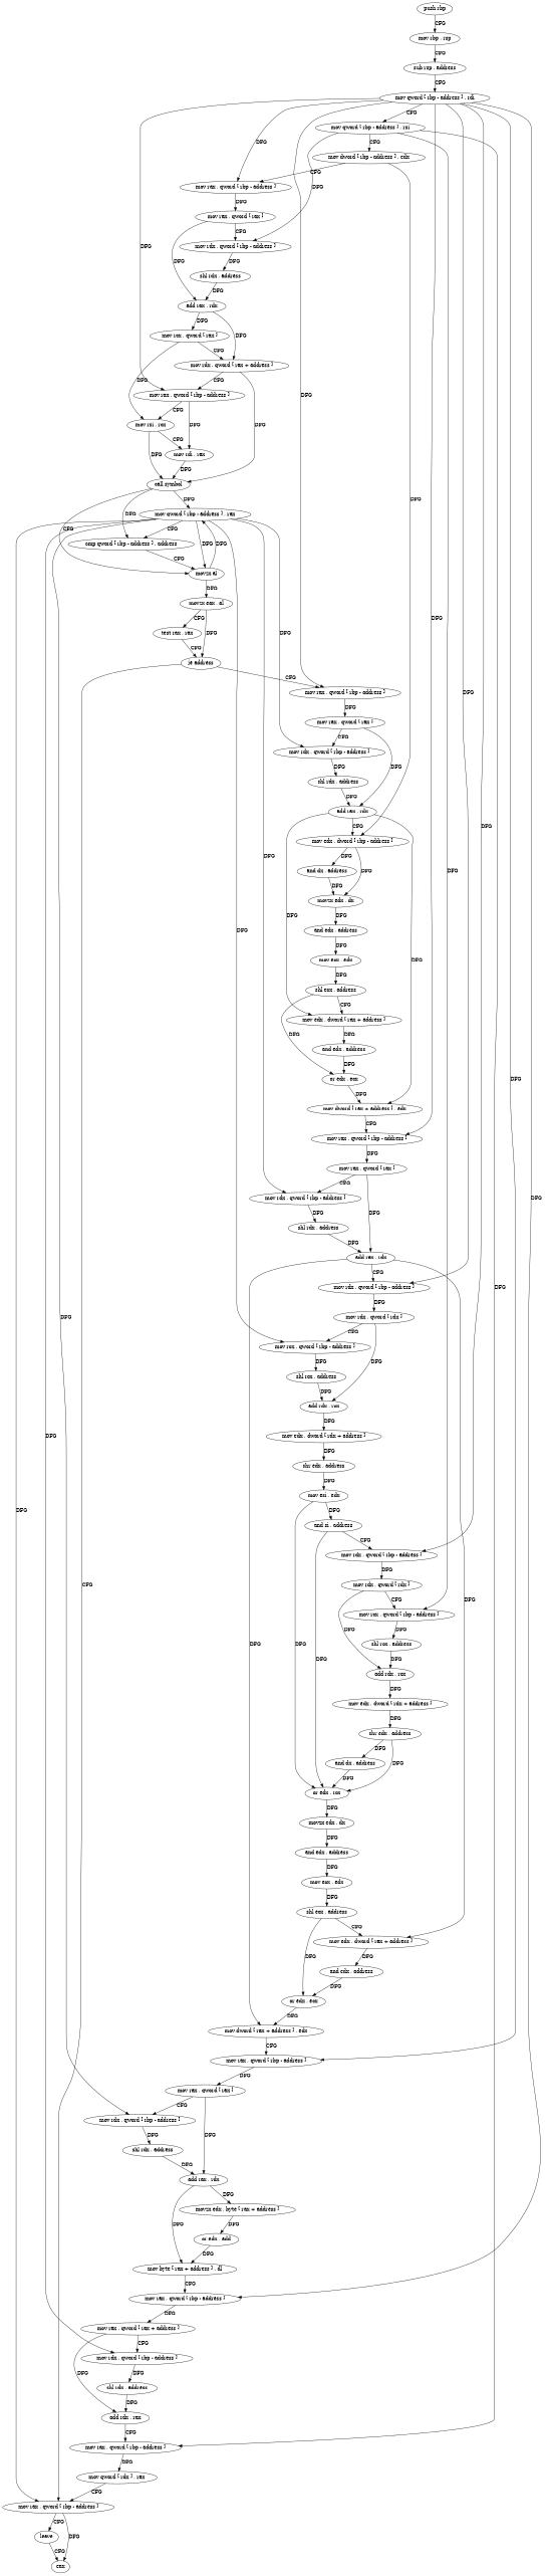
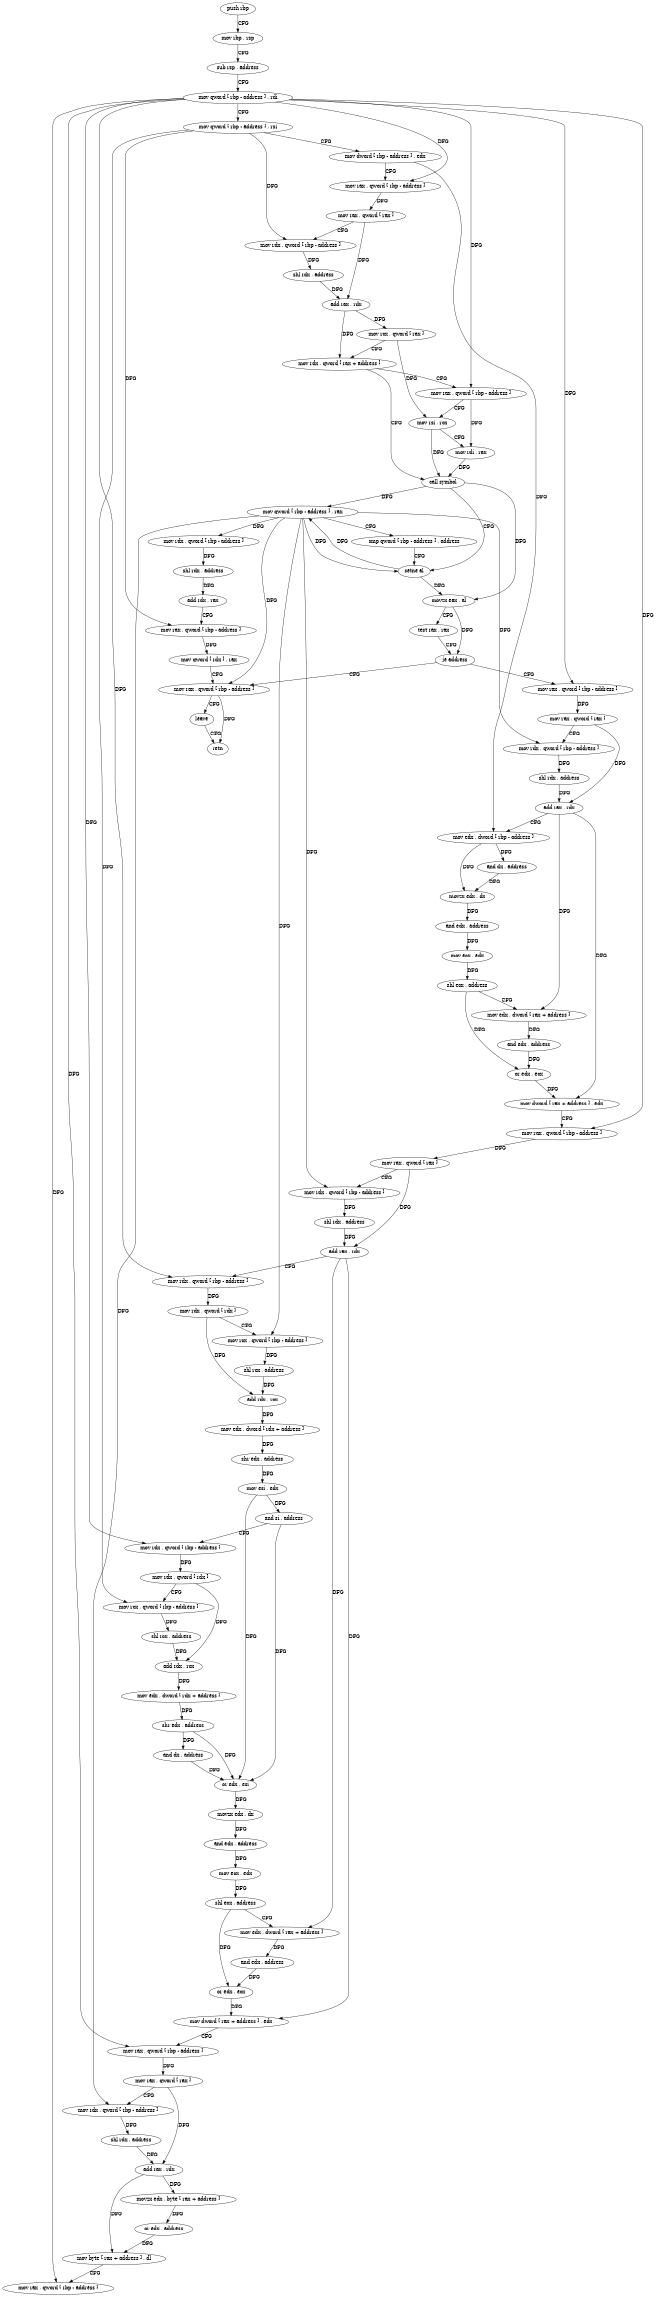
  digraph {
    n1 [label="push rbp"]
    n2 [label="mov rbp , rsp"]
    n3 [label="sub rsp , address"]
    n4 [label="mov qword [ rbp - address ] , rdi"]
    n5 [label="mov qword [ rbp - address ] , rsi"]
    n6 [label="mov rax , qword [ rbp - address ]"]
    n7 [label="mov rax , qword [ rbp - address ]"]
    n8 [label="mov rax , qword [ rbp - address ]"]
    n9 [label="mov rax , qword [ rbp - address ]"]
    n10 [label="mov rdx , qword [ rbp - address ]"]
    n11 [label="mov rdx , qword [ rbp - address ]"]
    n12 [label="mov rax , qword [ rbp - address ]"]
    n13 [label="mov rax , qword [ rbp - address ]"]
    n14 [label="mov dword [ rbp - address ] , edx"]
    n15 [label="mov rdx , qword [ rbp - address ]"]
    n16 [label="mov rcx , qword [ rbp - address ]"]
    n17 [label="mov rax , qword [ rbp - address ]"]
    n18 [label="mov rax , qword [ rax ]"]
    n19 [label="mov rsi , rcx"]
    n20 [label="mov rdi , rax"]
    n21 [label="mov rax , qword [ rax ]"]
    n22 [label="mov rax , qword [ rax ]"]
    n23 [label="mov rdx , qword [ rdx ]"]
    n24 [label="mov rdx , qword [ rdx ]"]
    n25 [label="mov rax , qword [ rax ]"]
-   n26 [label="mov rax , qword [ rax + address ]"]
    n27 [label="mov edx , dword [ rbp - address ]"]
    n28 [label="shl rdx , address"]
    n29 [label="shl rcx , address"]
    n30 [label="mov qword [ rdx ] , rax"]
    n31 [label="and dx , address"]
    n32 [label="movzx edx , dx"]
    n33 [label="add rax , rdx"]
    n34 [label="mov rcx , qword [ rax ]"]
    n35 [label="mov rdx , qword [ rax + address ]"]
    n36 [label="call symbol"]
    n37 [label="mov qword [ rbp - address ] , rax"]
-   n38 [label="movzx al"]
+   n38 [label="setne al"]
    n39 [label="movzx eax , al"]
    n40 [label="cmp qword [ rbp - address ] , address"]
    n41 [label="mov rax , qword [ rbp - address ]"]
    n42 [label="mov rdx , qword [ rbp - address ]"]
    n43 [label="mov rdx , qword [ rbp - address ]"]
    n44 [label="mov rcx , qword [ rbp - address ]"]
    n45 [label="mov rdx , qword [ rbp - address ]"]
    n46 [label="mov rdx , qword [ rbp - address ]"]
    n47 [label="test rax , rax"]
    n48 [label="je address"]
    n49 [label=leave]
-   n50 [label=eax]
+   n50 [label=retn]
    n51 [label="shl rdx , address"]
    n52 [label="shl rdx , address"]
    n53 [label="shl rcx , address"]
    n54 [label="shl rdx , address"]
    n55 [label="shl rdx , address"]
    n56 [label="add rax , rdx"]
    n57 [label="mov edx , dword [ rax + address ]"]
    n58 [label="mov dword [ rax + address ] , edx"]
    n59 [label="and edx , address"]
    n60 [label="and edx , address"]
    n61 [label="mov ecx , edx"]
    n62 [label="shl ecx , address"]
    n63 [label="or edx , ecx"]
    n64 [label="add rax , rdx"]
    n65 [label="mov edx , dword [ rax + address ]"]
    n66 [label="mov dword [ rax + address ] , edx"]
    n67 [label="and edx , address"]
    n68 [label="add rdx , rcx"]
    n69 [label="mov edx , dword [ rdx + address ]"]
    n70 [label="shr edx , address"]
    n71 [label="mov esi , edx"]
    n72 [label="and si , address"]
-   n73 [label="or edx , rcx"]
+   n73 [label="or edx , esi"]
    n74 [label="movzx edx , dx"]
    n75 [label="add rdx , rcx"]
    n76 [label="mov edx , dword [ rdx + address ]"]
    n77 [label="shr edx , address"]
    n78 [label="and dx , address"]
    n79 [label="and edx , address"]
    n80 [label="mov ecx , edx"]
    n81 [label="shl ecx , address"]
    n82 [label="or edx , ecx"]
    n83 [label="add rax , rdx"]
    n84 [label="movzx edx , byte [ rax + address ]"]
    n85 [label="mov byte [ rax + address ] , dl"]
-   n86 [label="or edx , add"]
+   n86 [label="or edx , address"]
    n87 [label="add rdx , rax"]
    n1 -> n2 [label=CFG]
    n2 -> n3 [label=CFG]
    n3 -> n4 [label=CFG]
    n4 -> n5 [label=CFG]
    n4 -> n6 [label=DFG]
    n4 -> n7 [label=DFG]
    n4 -> n8 [label=DFG]
    n4 -> n9 [label=DFG]
    n4 -> n10 [label=DFG]
    n4 -> n11 [label=DFG]
    n4 -> n12 [label=DFG]
    n4 -> n13 [label=DFG]
    n5 -> n14 [label=CFG]
    n5 -> n15 [label=DFG]
    n5 -> n16 [label=DFG]
    n5 -> n17 [label=DFG]
    n6 -> n18 [label=DFG]
    n7 -> n19 [label=CFG]
    n7 -> n20 [label=DFG]
    n8 -> n21 [label=DFG]
    n9 -> n22 [label=DFG]
    n10 -> n23 [label=DFG]
    n11 -> n24 [label=DFG]
    n12 -> n25 [label=DFG]
-   n13 -> n26 [label=DFG]
    n14 -> n6 [label=CFG]
    n14 -> n27 [label=DFG]
    n15 -> n28 [label=DFG]
    n16 -> n29 [label=DFG]
    n17 -> n30 [label=DFG]
    n18 -> n15 [label=CFG]
    n18 -> n33 [label=DFG]
    n19 -> n20 [label=CFG]
    n19 -> n36 [label=DFG]
    n20 -> n36 [label=DFG]
    n21 -> n42 [label=CFG]
    n21 -> n56 [label=DFG]
    n22 -> n43 [label=CFG]
    n22 -> n64 [label=DFG]
    n23 -> n44 [label=CFG]
    n23 -> n68 [label=DFG]
    n24 -> n16 [label=CFG]
    n24 -> n75 [label=DFG]
    n25 -> n45 [label=CFG]
    n25 -> n83 [label=DFG]
-   n26 -> n46 [label=CFG]
-   n26 -> n87 [label=DFG]
    n27 -> n31 [label=DFG]
    n27 -> n32 [label=DFG]
    n28 -> n33 [label=DFG]
    n29 -> n75 [label=DFG]
    n30 -> n41 [label=CFG]
    n31 -> n32 [label=DFG]
    n32 -> n60 [label=DFG]
    n33 -> n34 [label=DFG]
    n33 -> n35 [label=DFG]
    n34 -> n19 [label=DFG]
    n34 -> n35 [label=CFG]
    n35 -> n7 [label=CFG]
-   n35 -> n36 [label=DFG]
+   n35 -> n36 [label=CFG]
    n36 -> n37 [label=DFG]
    n36 -> n38 [label=CFG]
-   n36 -> n40 [label=DFG]
+   n36 -> n39 [label=DFG]
    n37 -> n38 [label=DFG]
    n37 -> n40 [label=CFG]
    n37 -> n41 [label=DFG]
    n37 -> n42 [label=DFG]
    n37 -> n43 [label=DFG]
    n37 -> n44 [label=DFG]
    n37 -> n45 [label=DFG]
    n37 -> n46 [label=DFG]
    n38 -> n37 [label=DFG]
    n38 -> n39 [label=DFG]
    n39 -> n47 [label=CFG]
    n39 -> n48 [label=DFG]
    n40 -> n38 [label=CFG]
    n41 -> n49 [label=CFG]
    n41 -> n50 [label=DFG]
    n42 -> n51 [label=DFG]
    n43 -> n52 [label=DFG]
    n44 -> n53 [label=DFG]
    n45 -> n54 [label=DFG]
    n46 -> n55 [label=DFG]
    n47 -> n48 [label=CFG]
    n48 -> n8 [label=CFG]
    n48 -> n41 [label=CFG]
    n49 -> n50 [label=CFG]
    n51 -> n56 [label=DFG]
    n52 -> n64 [label=DFG]
    n53 -> n68 [label=DFG]
    n54 -> n83 [label=DFG]
    n55 -> n87 [label=DFG]
    n56 -> n27 [label=CFG]
    n56 -> n57 [label=DFG]
    n56 -> n58 [label=DFG]
    n57 -> n59 [label=DFG]
    n58 -> n9 [label=CFG]
    n59 -> n63 [label=DFG]
    n60 -> n61 [label=DFG]
    n61 -> n62 [label=DFG]
    n62 -> n57 [label=CFG]
    n62 -> n63 [label=DFG]
    n63 -> n58 [label=DFG]
    n64 -> n10 [label=CFG]
    n64 -> n65 [label=DFG]
    n64 -> n66 [label=DFG]
    n65 -> n67 [label=DFG]
    n66 -> n12 [label=CFG]
    n67 -> n82 [label=DFG]
    n68 -> n69 [label=DFG]
    n69 -> n70 [label=DFG]
    n70 -> n71 [label=DFG]
    n71 -> n72 [label=DFG]
    n71 -> n73 [label=DFG]
    n72 -> n11 [label=CFG]
    n72 -> n73 [label=DFG]
    n73 -> n74 [label=DFG]
    n74 -> n79 [label=DFG]
    n75 -> n76 [label=DFG]
    n76 -> n77 [label=DFG]
    n77 -> n73 [label=DFG]
    n77 -> n78 [label=DFG]
    n78 -> n73 [label=DFG]
    n79 -> n80 [label=DFG]
    n80 -> n81 [label=DFG]
    n81 -> n65 [label=CFG]
    n81 -> n82 [label=DFG]
    n82 -> n66 [label=DFG]
    n83 -> n84 [label=DFG]
    n83 -> n85 [label=DFG]
    n84 -> n86 [label=DFG]
    n85 -> n13 [label=CFG]
    n86 -> n85 [label=DFG]
    n87 -> n17 [label=CFG]
  }
